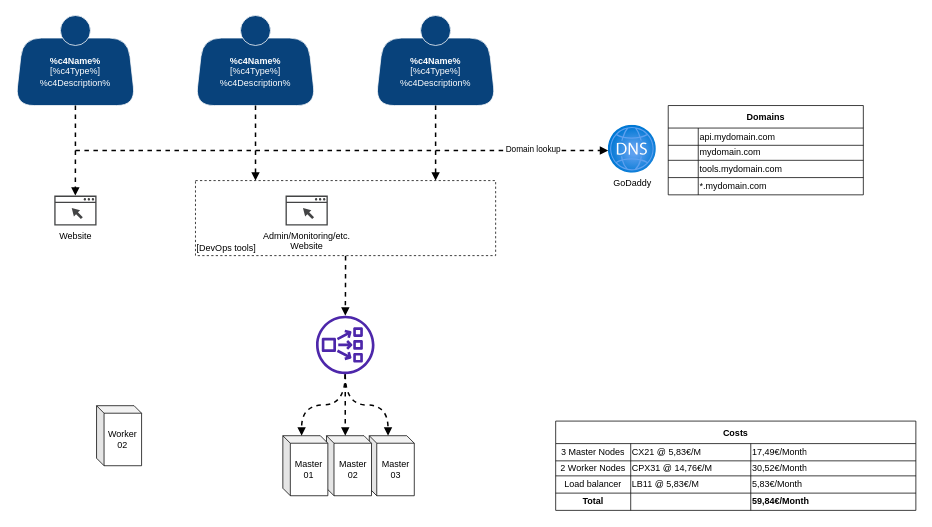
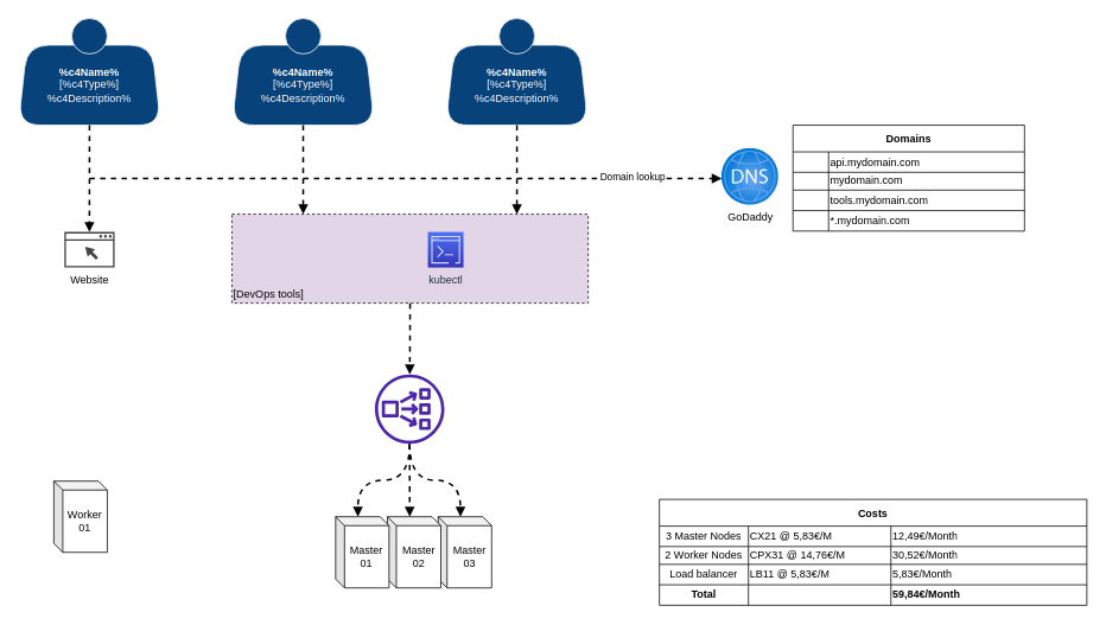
  <mxCell id="0" />
  <mxCell id="1" parent="0" />
  <mxCell id="2" value="Master&lt;br&gt;03" style="shape=cube;whiteSpace=wrap;html=1;boundedLbl=1;backgroundOutline=1;darkOpacity=0.05;darkOpacity2=0.1;size=10;" vertex="1" parent="1"><mxGeometry x="491.58" y="580" width="60" height="80" as="geometry" /></mxCell>
  <mxCell id="3" style="edgeStyle=orthogonalEdgeStyle;curved=1;rounded=0;orthogonalLoop=1;jettySize=auto;html=1;dashed=1;endArrow=block;endFill=1;strokeWidth=2;" edge="1" parent="1" source="4" target="43"><mxGeometry relative="1" as="geometry" /></mxCell>
- <mxCell id="4" value="&lt;div style=&quot;text-align: left&quot;&gt;&lt;/div&gt;&lt;div style=&quot;text-align: left&quot;&gt;[DevOps tools]&lt;/div&gt;" style="rounded=0;whiteSpace=wrap;html=1;labelBackgroundColor=none;fillColor=#ffffff;fontColor=#000000;align=left;arcSize=5;strokeColor=#000000;verticalAlign=bottom;metaEdit=1;metaData={&quot;c4Type&quot;:{&quot;editable&quot;:false}};points=[[0.25,0,0],[0.5,0,0],[0.75,0,0],[1,0.25,0],[1,0.5,0],[1,0.75,0],[0.75,1,0],[0.5,1,0],[0.25,1,0],[0,0.75,0],[0,0.5,0],[0,0.25,0]];rotatable=0;dashed=1;" vertex="1" parent="1"><mxGeometry x="260" y="240" width="400" height="100" as="geometry" /></mxCell>
+ <mxCell id="4" value="&lt;div style=&quot;text-align: left&quot;&gt;&lt;/div&gt;&lt;div style=&quot;text-align: left&quot;&gt;[DevOps tools]&lt;/div&gt;" style="rounded=0;whiteSpace=wrap;html=1;labelBackgroundColor=none;fillColor=#e1d5e7;fontColor=#000000;align=left;arcSize=5;strokeColor=#000000;verticalAlign=bottom;metaEdit=1;metaData={&quot;c4Type&quot;:{&quot;editable&quot;:false}};points=[[0.25,0,0],[0.5,0,0],[0.75,0,0],[1,0.25,0],[1,0.5,0],[1,0.75,0],[0.75,1,0],[0.5,1,0],[0.25,1,0],[0,0.75,0],[0,0.5,0],[0,0.25,0]];rotatable=0;dashed=1;" vertex="1" parent="1"><mxGeometry x="260" y="240" width="400" height="100" as="geometry" /></mxCell>
  <mxCell id="5" value="GoDaddy" style="aspect=fixed;html=1;points=[];align=center;image;fontSize=12;image=img/lib/azure2/networking/DNS_Zones.svg;" vertex="1" parent="1"><mxGeometry x="810" y="166" width="64" height="64" as="geometry" /></mxCell>
  <mxCell id="6" value="" style="group;metaEdit=0;metaData={&quot;c4Type&quot;:{&quot;editable&quot;:false}};rounded=1;strokeColor=#FFFFFF;" vertex="1" connectable="0" parent="1"><mxGeometry x="20" y="20" width="160" height="120" as="geometry" /></mxCell>
  <mxCell id="7" value="&lt;b style=&quot;color: rgb(255 , 255 , 255)&quot;&gt;%c4Name%&lt;/b&gt;&lt;div style=&quot;color: rgb(255 , 255 , 255)&quot;&gt;[%c4Type%]&lt;/div&gt;&lt;div style=&quot;color: rgb(255 , 255 , 255)&quot;&gt;%c4Description%&lt;/div&gt;" style="shape=trapezoid;perimeter=trapezoidPerimeter;whiteSpace=wrap;html=1;fixedSize=1;size=10;rounded=1;arcSize=50;fillColor=#08427B;strokeColor=#FFFFFF;" vertex="1" parent="6"><mxGeometry y="30" width="160" height="90" as="geometry" /></mxCell>
  <mxCell id="8" value="" style="ellipse;whiteSpace=wrap;html=1;aspect=fixed;rounded=0;strokeColor=#FFFFFF;fillColor=#08427b;fontColor=#ffffff;dashed=0;" vertex="1" parent="6"><mxGeometry x="60" width="40" height="40" as="geometry" /></mxCell>
  <mxCell id="9" value="" style="group;metaEdit=0;metaData={&quot;c4Type&quot;:{&quot;editable&quot;:false}};rounded=1;strokeColor=#FFFFFF;" vertex="1" connectable="0" parent="1"><mxGeometry x="260" y="20" width="160" height="120" as="geometry" /></mxCell>
  <mxCell id="10" value="&lt;b style=&quot;color: rgb(255 , 255 , 255)&quot;&gt;%c4Name%&lt;/b&gt;&lt;div style=&quot;color: rgb(255 , 255 , 255)&quot;&gt;[%c4Type%]&lt;/div&gt;&lt;div style=&quot;color: rgb(255 , 255 , 255)&quot;&gt;%c4Description%&lt;/div&gt;" style="shape=trapezoid;perimeter=trapezoidPerimeter;whiteSpace=wrap;html=1;fixedSize=1;size=10;rounded=1;arcSize=50;fillColor=#08427B;strokeColor=#FFFFFF;" vertex="1" parent="9"><mxGeometry y="30" width="160" height="90" as="geometry" /></mxCell>
  <mxCell id="11" value="" style="ellipse;whiteSpace=wrap;html=1;aspect=fixed;rounded=0;strokeColor=#FFFFFF;fillColor=#08427b;fontColor=#ffffff;dashed=0;" vertex="1" parent="9"><mxGeometry x="60" width="40" height="40" as="geometry" /></mxCell>
  <mxCell id="12" value="" style="group;metaEdit=0;metaData={&quot;c4Type&quot;:{&quot;editable&quot;:false}};rounded=1;strokeColor=#FFFFFF;" vertex="1" connectable="0" parent="1"><mxGeometry x="500" y="20" width="160" height="120" as="geometry" /></mxCell>
  <mxCell id="13" value="&lt;b style=&quot;color: rgb(255 , 255 , 255)&quot;&gt;%c4Name%&lt;/b&gt;&lt;div style=&quot;color: rgb(255 , 255 , 255)&quot;&gt;[%c4Type%]&lt;/div&gt;&lt;div style=&quot;color: rgb(255 , 255 , 255)&quot;&gt;%c4Description%&lt;/div&gt;" style="shape=trapezoid;perimeter=trapezoidPerimeter;whiteSpace=wrap;html=1;fixedSize=1;size=10;rounded=1;arcSize=50;fillColor=#08427B;strokeColor=#FFFFFF;" vertex="1" parent="12"><mxGeometry y="30" width="160" height="90" as="geometry" /></mxCell>
  <mxCell id="14" value="" style="ellipse;whiteSpace=wrap;html=1;aspect=fixed;rounded=0;strokeColor=#FFFFFF;fillColor=#08427b;fontColor=#ffffff;dashed=0;" vertex="1" parent="12"><mxGeometry x="60" width="40" height="40" as="geometry" /></mxCell>
  <mxCell id="15" value="Website" style="sketch=0;pointerEvents=1;shadow=0;dashed=0;html=1;strokeColor=none;fillColor=#434445;aspect=fixed;labelPosition=center;verticalLabelPosition=bottom;verticalAlign=top;align=center;outlineConnect=0;shape=mxgraph.vvd.web_browser;" vertex="1" parent="1"><mxGeometry x="71.83" y="260" width="56.34" height="40" as="geometry" /></mxCell>
+ <mxCell id="16" value="kubectl" style="sketch=0;points=[[0,0,0],[0.25,0,0],[0.5,0,0],[0.75,0,0],[1,0,0],[0,1,0],[0.25,1,0],[0.5,1,0],[0.75,1,0],[1,1,0],[0,0.25,0],[0,0.5,0],[0,0.75,0],[1,0.25,0],[1,0.5,0],[1,0.75,0]];outlineConnect=0;fontColor=#232F3E;gradientColor=#4D72F3;gradientDirection=north;fillColor=#3334B9;strokeColor=#ffffff;dashed=0;verticalLabelPosition=bottom;verticalAlign=top;align=center;html=1;fontSize=12;fontStyle=0;aspect=fixed;shape=mxgraph.aws4.resourceIcon;resIcon=mxgraph.aws4.command_line_interface;" vertex="1" parent="1"><mxGeometry x="480" y="260" width="40" height="40" as="geometry" /></mxCell>
  <mxCell id="17" value="Domains" style="shape=table;startSize=30;container=1;collapsible=0;childLayout=tableLayout;fontStyle=1;align=center;" vertex="1" parent="1"><mxGeometry x="890" y="140" width="260" height="119" as="geometry" /></mxCell>
  <mxCell id="18" value="" style="shape=tableRow;horizontal=0;startSize=0;swimlaneHead=0;swimlaneBody=0;top=0;left=0;bottom=0;right=0;collapsible=0;dropTarget=0;fillColor=none;points=[[0,0.5],[1,0.5]];portConstraint=eastwest;" vertex="1" parent="17"><mxGeometry y="30" width="260" height="23" as="geometry" /></mxCell>
  <mxCell id="19" value="" style="shape=partialRectangle;html=1;whiteSpace=wrap;connectable=0;fillColor=none;top=0;left=0;bottom=0;right=0;overflow=hidden;" vertex="1" parent="18"><mxGeometry width="40" height="23" as="geometry"><mxRectangle width="40" height="23" as="alternateBounds" /></mxGeometry></mxCell>
  <mxCell id="20" value="api.mydomain.com" style="shape=partialRectangle;html=1;whiteSpace=wrap;connectable=0;fillColor=none;top=0;left=0;bottom=0;right=0;overflow=hidden;align=left;" vertex="1" parent="18"><mxGeometry x="40" width="220" height="23" as="geometry"><mxRectangle width="220" height="23" as="alternateBounds" /></mxGeometry></mxCell>
  <mxCell id="21" value="" style="shape=tableRow;horizontal=0;startSize=0;swimlaneHead=0;swimlaneBody=0;top=0;left=0;bottom=0;right=0;collapsible=0;dropTarget=0;fillColor=none;points=[[0,0.5],[1,0.5]];portConstraint=eastwest;" vertex="1" parent="17"><mxGeometry y="53" width="260" height="20" as="geometry" /></mxCell>
  <mxCell id="22" value="" style="shape=partialRectangle;html=1;whiteSpace=wrap;connectable=0;fillColor=none;top=0;left=0;bottom=0;right=0;overflow=hidden;" vertex="1" parent="21"><mxGeometry width="40" height="20" as="geometry"><mxRectangle width="40" height="20" as="alternateBounds" /></mxGeometry></mxCell>
  <mxCell id="23" value="mydomain.com" style="shape=partialRectangle;html=1;whiteSpace=wrap;connectable=0;fillColor=none;top=0;left=0;bottom=0;right=0;overflow=hidden;align=left;" vertex="1" parent="21"><mxGeometry x="40" width="220" height="20" as="geometry"><mxRectangle width="220" height="20" as="alternateBounds" /></mxGeometry></mxCell>
  <mxCell id="24" value="" style="shape=tableRow;horizontal=0;startSize=0;swimlaneHead=0;swimlaneBody=0;top=0;left=0;bottom=0;right=0;collapsible=0;dropTarget=0;fillColor=none;points=[[0,0.5],[1,0.5]];portConstraint=eastwest;" vertex="1" parent="17"><mxGeometry y="73" width="260" height="23" as="geometry" /></mxCell>
  <mxCell id="25" value="" style="shape=partialRectangle;html=1;whiteSpace=wrap;connectable=0;fillColor=none;top=0;left=0;bottom=0;right=0;overflow=hidden;" vertex="1" parent="24"><mxGeometry width="40" height="23" as="geometry"><mxRectangle width="40" height="23" as="alternateBounds" /></mxGeometry></mxCell>
  <mxCell id="26" value="tools.mydomain.com" style="shape=partialRectangle;html=1;whiteSpace=wrap;connectable=0;fillColor=none;top=0;left=0;bottom=0;right=0;overflow=hidden;align=left;" vertex="1" parent="24"><mxGeometry x="40" width="220" height="23" as="geometry"><mxRectangle width="220" height="23" as="alternateBounds" /></mxGeometry></mxCell>
  <mxCell id="27" style="shape=tableRow;horizontal=0;startSize=0;swimlaneHead=0;swimlaneBody=0;top=0;left=0;bottom=0;right=0;collapsible=0;dropTarget=0;fillColor=none;points=[[0,0.5],[1,0.5]];portConstraint=eastwest;" vertex="1" parent="17"><mxGeometry y="96" width="260" height="23" as="geometry" /></mxCell>
  <mxCell id="28" style="shape=partialRectangle;html=1;whiteSpace=wrap;connectable=0;fillColor=none;top=0;left=0;bottom=0;right=0;overflow=hidden;" vertex="1" parent="27"><mxGeometry width="40" height="23" as="geometry"><mxRectangle width="40" height="23" as="alternateBounds" /></mxGeometry></mxCell>
  <mxCell id="29" value="*.mydomain.com" style="shape=partialRectangle;html=1;whiteSpace=wrap;connectable=0;fillColor=none;top=0;left=0;bottom=0;right=0;overflow=hidden;align=left;" vertex="1" parent="27"><mxGeometry x="40" width="220" height="23" as="geometry"><mxRectangle width="220" height="23" as="alternateBounds" /></mxGeometry></mxCell>
  <mxCell id="30" style="edgeStyle=orthogonalEdgeStyle;rounded=0;orthogonalLoop=1;jettySize=auto;html=1;dashed=1;endArrow=block;endFill=1;strokeWidth=2;" edge="1" parent="1" source="7" target="15"><mxGeometry relative="1" as="geometry" /></mxCell>
- <mxCell id="31" value="Admin/Monitoring/etc.&lt;br&gt;Website" style="sketch=0;pointerEvents=1;shadow=0;dashed=0;html=1;strokeColor=none;fillColor=#434445;aspect=fixed;labelPosition=center;verticalLabelPosition=bottom;verticalAlign=top;align=center;outlineConnect=0;shape=mxgraph.vvd.web_browser;" vertex="1" parent="1"><mxGeometry x="380" y="260" width="56.34" height="40" as="geometry" /></mxCell>
  <mxCell id="32" style="edgeStyle=orthogonalEdgeStyle;rounded=0;orthogonalLoop=1;jettySize=auto;html=1;entryX=0.2;entryY=0;entryDx=0;entryDy=0;entryPerimeter=0;dashed=1;endArrow=block;endFill=1;strokeWidth=2;" edge="1" parent="1" source="10" target="4"><mxGeometry relative="1" as="geometry" /></mxCell>
  <mxCell id="33" style="edgeStyle=orthogonalEdgeStyle;rounded=0;orthogonalLoop=1;jettySize=auto;html=1;entryX=0.8;entryY=0;entryDx=0;entryDy=0;entryPerimeter=0;dashed=1;endArrow=block;endFill=1;strokeWidth=2;" edge="1" parent="1" source="13" target="4"><mxGeometry relative="1" as="geometry" /></mxCell>
  <mxCell id="34" value="" style="endArrow=block;html=1;rounded=0;dashed=1;strokeWidth=2;endFill=1;entryX=0;entryY=0.531;entryDx=0;entryDy=0;entryPerimeter=0;" edge="1" parent="1" target="5"><mxGeometry width="50" height="50" relative="1" as="geometry"><mxPoint x="100" y="200" as="sourcePoint" /><mxPoint x="650" y="290" as="targetPoint" /></mxGeometry></mxCell>
  <mxCell id="35" value="Domain lookup" style="edgeLabel;html=1;align=center;verticalAlign=middle;resizable=0;points=[];" vertex="1" connectable="0" parent="34"><mxGeometry x="0.558" y="1" relative="1" as="geometry"><mxPoint x="57" y="-1" as="offset" /></mxGeometry></mxCell>
+ <mxCell id="36" value="Worker&lt;br&gt;01" style="shape=cube;whiteSpace=wrap;html=1;boundedLbl=1;backgroundOutline=1;darkOpacity=0.05;darkOpacity2=0.1;size=10;" vertex="1" parent="1"><mxGeometry x="60" y="540" width="60" height="80" as="geometry" /></mxCell>
  <mxCell id="37" value="Master&lt;br&gt;02" style="shape=cube;whiteSpace=wrap;html=1;boundedLbl=1;backgroundOutline=1;darkOpacity=0.05;darkOpacity2=0.1;size=10;" vertex="1" parent="1"><mxGeometry x="434.58" y="580" width="60" height="80" as="geometry" /></mxCell>
- <mxCell id="38" value="Worker&lt;br&gt;02" style="shape=cube;whiteSpace=wrap;html=1;boundedLbl=1;backgroundOutline=1;darkOpacity=0.05;darkOpacity2=0.1;size=10;" vertex="1" parent="1"><mxGeometry x="128.17" y="540" width="60" height="80" as="geometry" /></mxCell>
  <mxCell id="39" value="Master&lt;br&gt;01" style="shape=cube;whiteSpace=wrap;html=1;boundedLbl=1;backgroundOutline=1;darkOpacity=0.05;darkOpacity2=0.1;size=10;" vertex="1" parent="1"><mxGeometry x="376.41" y="580" width="60" height="80" as="geometry" /></mxCell>
  <mxCell id="40" style="edgeStyle=orthogonalEdgeStyle;rounded=0;orthogonalLoop=1;jettySize=auto;html=1;entryX=0;entryY=0;entryDx=25;entryDy=0;entryPerimeter=0;dashed=1;endArrow=block;endFill=1;strokeWidth=2;curved=1;" edge="1" parent="1" source="43" target="39"><mxGeometry relative="1" as="geometry" /></mxCell>
  <mxCell id="41" style="edgeStyle=orthogonalEdgeStyle;curved=1;rounded=0;orthogonalLoop=1;jettySize=auto;html=1;entryX=0;entryY=0;entryDx=25;entryDy=0;entryPerimeter=0;dashed=1;endArrow=block;endFill=1;strokeWidth=2;" edge="1" parent="1" source="43" target="37"><mxGeometry relative="1" as="geometry" /></mxCell>
  <mxCell id="42" style="edgeStyle=orthogonalEdgeStyle;curved=1;rounded=0;orthogonalLoop=1;jettySize=auto;html=1;entryX=0;entryY=0;entryDx=25;entryDy=0;entryPerimeter=0;dashed=1;endArrow=block;endFill=1;strokeWidth=2;" edge="1" parent="1" source="43" target="2"><mxGeometry relative="1" as="geometry" /></mxCell>
  <mxCell id="43" value="" style="sketch=0;outlineConnect=0;fontColor=#232F3E;gradientColor=none;fillColor=#4D27AA;strokeColor=none;dashed=0;verticalLabelPosition=bottom;verticalAlign=top;align=center;html=1;fontSize=12;fontStyle=0;aspect=fixed;pointerEvents=1;shape=mxgraph.aws4.network_load_balancer;" vertex="1" parent="1"><mxGeometry x="420.58" y="420" width="78" height="78" as="geometry" /></mxCell>
  <mxCell id="44" value="Costs" style="shape=table;startSize=30;container=1;collapsible=0;childLayout=tableLayout;fontStyle=1;align=center;" vertex="1" parent="1"><mxGeometry x="740" y="560.5" width="480" height="119" as="geometry" /></mxCell>
  <mxCell id="45" value="" style="shape=tableRow;horizontal=0;startSize=0;swimlaneHead=0;swimlaneBody=0;top=0;left=0;bottom=0;right=0;collapsible=0;dropTarget=0;fillColor=none;points=[[0,0.5],[1,0.5]];portConstraint=eastwest;" vertex="1" parent="44"><mxGeometry y="30" width="480" height="23" as="geometry" /></mxCell>
  <mxCell id="46" value="3 Master Nodes" style="shape=partialRectangle;html=1;whiteSpace=wrap;connectable=0;fillColor=none;top=0;left=0;bottom=0;right=0;overflow=hidden;" vertex="1" parent="45"><mxGeometry width="100" height="23" as="geometry"><mxRectangle width="100" height="23" as="alternateBounds" /></mxGeometry></mxCell>
  <mxCell id="47" value="CX21 @ 5,83€/M" style="shape=partialRectangle;html=1;whiteSpace=wrap;connectable=0;fillColor=none;top=0;left=0;bottom=0;right=0;overflow=hidden;align=left;" vertex="1" parent="45"><mxGeometry x="100" width="160" height="23" as="geometry"><mxRectangle width="160" height="23" as="alternateBounds" /></mxGeometry></mxCell>
- <mxCell id="48" value="17,49€/Month" style="shape=partialRectangle;html=1;whiteSpace=wrap;connectable=0;fillColor=none;top=0;left=0;bottom=0;right=0;overflow=hidden;align=left;" vertex="1" parent="45"><mxGeometry x="260" width="220" height="23" as="geometry"><mxRectangle width="220" height="23" as="alternateBounds" /></mxGeometry></mxCell>
+ <mxCell id="48" value="12,49€/Month" style="shape=partialRectangle;html=1;whiteSpace=wrap;connectable=0;fillColor=none;top=0;left=0;bottom=0;right=0;overflow=hidden;align=left;" vertex="1" parent="45"><mxGeometry x="260" width="220" height="23" as="geometry"><mxRectangle width="220" height="23" as="alternateBounds" /></mxGeometry></mxCell>
  <mxCell id="49" value="" style="shape=tableRow;horizontal=0;startSize=0;swimlaneHead=0;swimlaneBody=0;top=0;left=0;bottom=0;right=0;collapsible=0;dropTarget=0;fillColor=none;points=[[0,0.5],[1,0.5]];portConstraint=eastwest;" vertex="1" parent="44"><mxGeometry y="53" width="480" height="20" as="geometry" /></mxCell>
  <mxCell id="50" value="2 Worker Nodes" style="shape=partialRectangle;html=1;whiteSpace=wrap;connectable=0;fillColor=none;top=0;left=0;bottom=0;right=0;overflow=hidden;" vertex="1" parent="49"><mxGeometry width="100" height="20" as="geometry"><mxRectangle width="100" height="20" as="alternateBounds" /></mxGeometry></mxCell>
  <mxCell id="51" value="CPX31 @ 14,76€/M" style="shape=partialRectangle;html=1;whiteSpace=wrap;connectable=0;fillColor=none;top=0;left=0;bottom=0;right=0;overflow=hidden;align=left;" vertex="1" parent="49"><mxGeometry x="100" width="160" height="20" as="geometry"><mxRectangle width="160" height="20" as="alternateBounds" /></mxGeometry></mxCell>
  <mxCell id="52" value="30,52€/Month" style="shape=partialRectangle;html=1;whiteSpace=wrap;connectable=0;fillColor=none;top=0;left=0;bottom=0;right=0;overflow=hidden;align=left;" vertex="1" parent="49"><mxGeometry x="260" width="220" height="20" as="geometry"><mxRectangle width="220" height="20" as="alternateBounds" /></mxGeometry></mxCell>
  <mxCell id="53" value="" style="shape=tableRow;horizontal=0;startSize=0;swimlaneHead=0;swimlaneBody=0;top=0;left=0;bottom=0;right=0;collapsible=0;dropTarget=0;fillColor=none;points=[[0,0.5],[1,0.5]];portConstraint=eastwest;" vertex="1" parent="44"><mxGeometry y="73" width="480" height="23" as="geometry" /></mxCell>
  <mxCell id="54" value="Load balancer" style="shape=partialRectangle;html=1;whiteSpace=wrap;connectable=0;fillColor=none;top=0;left=0;bottom=0;right=0;overflow=hidden;" vertex="1" parent="53"><mxGeometry width="100" height="23" as="geometry"><mxRectangle width="100" height="23" as="alternateBounds" /></mxGeometry></mxCell>
  <mxCell id="55" value="LB11 @ 5,83€/M" style="shape=partialRectangle;html=1;whiteSpace=wrap;connectable=0;fillColor=none;top=0;left=0;bottom=0;right=0;overflow=hidden;align=left;" vertex="1" parent="53"><mxGeometry x="100" width="160" height="23" as="geometry"><mxRectangle width="160" height="23" as="alternateBounds" /></mxGeometry></mxCell>
  <mxCell id="56" value="5,83€/Month" style="shape=partialRectangle;html=1;whiteSpace=wrap;connectable=0;fillColor=none;top=0;left=0;bottom=0;right=0;overflow=hidden;align=left;" vertex="1" parent="53"><mxGeometry x="260" width="220" height="23" as="geometry"><mxRectangle width="220" height="23" as="alternateBounds" /></mxGeometry></mxCell>
  <mxCell id="57" style="shape=tableRow;horizontal=0;startSize=0;swimlaneHead=0;swimlaneBody=0;top=0;left=0;bottom=0;right=0;collapsible=0;dropTarget=0;fillColor=none;points=[[0,0.5],[1,0.5]];portConstraint=eastwest;" vertex="1" parent="44"><mxGeometry y="96" width="480" height="23" as="geometry" /></mxCell>
  <mxCell id="58" value="&lt;b&gt;Total&lt;/b&gt;" style="shape=partialRectangle;html=1;whiteSpace=wrap;connectable=0;fillColor=none;top=0;left=0;bottom=0;right=0;overflow=hidden;" vertex="1" parent="57"><mxGeometry width="100" height="23" as="geometry"><mxRectangle width="100" height="23" as="alternateBounds" /></mxGeometry></mxCell>
  <mxCell id="59" value="" style="shape=partialRectangle;html=1;whiteSpace=wrap;connectable=0;fillColor=none;top=0;left=0;bottom=0;right=0;overflow=hidden;align=left;" vertex="1" parent="57"><mxGeometry x="100" width="160" height="23" as="geometry"><mxRectangle width="160" height="23" as="alternateBounds" /></mxGeometry></mxCell>
  <mxCell id="60" value="&lt;b&gt;59,84€/Month&lt;/b&gt;" style="shape=partialRectangle;html=1;whiteSpace=wrap;connectable=0;fillColor=none;top=0;left=0;bottom=0;right=0;overflow=hidden;align=left;" vertex="1" parent="57"><mxGeometry x="260" width="220" height="23" as="geometry"><mxRectangle width="220" height="23" as="alternateBounds" /></mxGeometry></mxCell>
